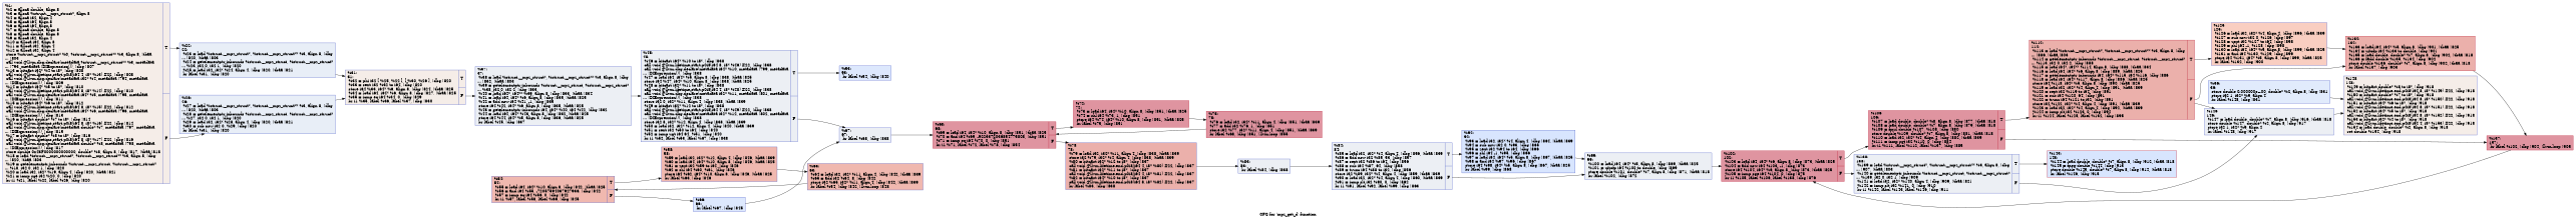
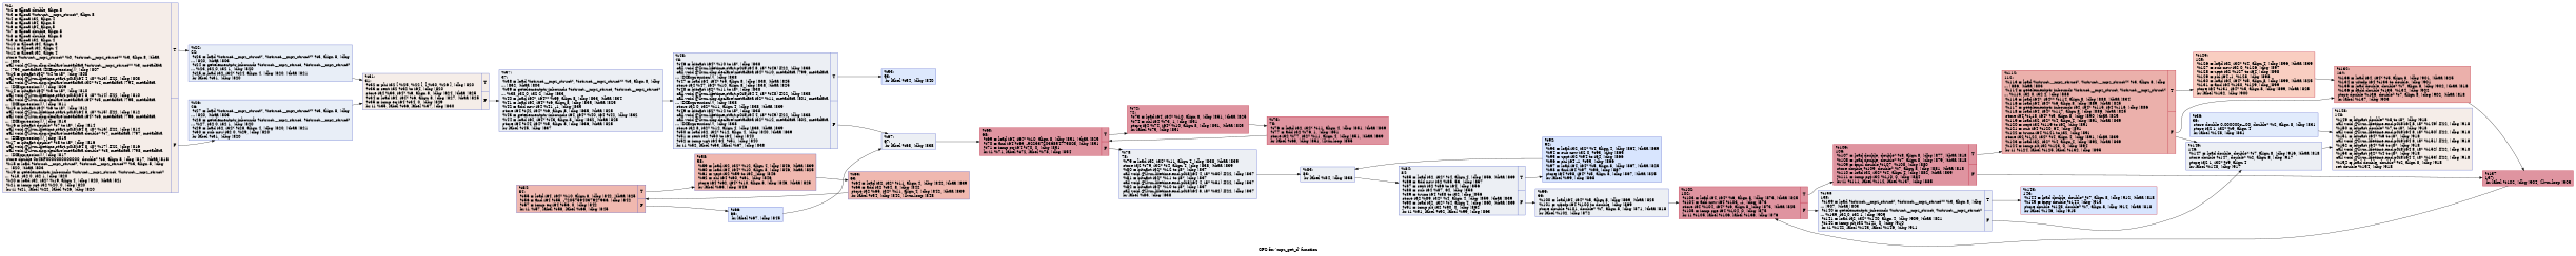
  digraph {
    label="CFG for 'mpz_get_d' function"
    rankdir=LR
    node [color="#3d50c3ff" fillcolor="#d4dbe670" shape=record style=filled]
    n1 [fillcolor="#e8d6cc70" label="{%1:\l  %2 = alloca double, align 8\l  %3 = alloca %struct.__mpz_struct*, align 8\l  %4 = alloca i32, align 4\l  %5 = alloca i64, align 8\l  %6 = alloca i64, align 8\l  %7 = alloca double, align 8\l  %8 = alloca double, align 8\l  %9 = alloca i32, align 4\l  %10 = alloca i64, align 8\l  %11 = alloca i32, align 4\l  %12 = alloca i32, align 4\l  store %struct.__mpz_struct* %0, %struct.__mpz_struct** %3, align 8, !tbaa\l... !803\l  call void @llvm.dbg.declare(metadata %struct.__mpz_struct** %3, metadata\l... !793, metadata !DIExpression()), !dbg !807\l  %13 = bitcast i32* %4 to i8*, !dbg !808\l  call void @llvm.lifetime.start.p0i8(i64 4, i8* %13) #22, !dbg !808\l  call void @llvm.dbg.declare(metadata i32* %4, metadata !794, metadata\l... !DIExpression()), !dbg !809\l  %14 = bitcast i64* %5 to i8*, !dbg !810\l  call void @llvm.lifetime.start.p0i8(i64 8, i8* %14) #22, !dbg !810\l  call void @llvm.dbg.declare(metadata i64* %5, metadata !795, metadata\l... !DIExpression()), !dbg !811\l  %15 = bitcast i64* %6 to i8*, !dbg !812\l  call void @llvm.lifetime.start.p0i8(i64 8, i8* %15) #22, !dbg !812\l  call void @llvm.dbg.declare(metadata i64* %6, metadata !796, metadata\l... !DIExpression()), !dbg !813\l  %16 = bitcast double* %7 to i8*, !dbg !814\l  call void @llvm.lifetime.start.p0i8(i64 8, i8* %16) #22, !dbg !814\l  call void @llvm.dbg.declare(metadata double* %7, metadata !797, metadata\l... !DIExpression()), !dbg !815\l  %17 = bitcast double* %8 to i8*, !dbg !816\l  call void @llvm.lifetime.start.p0i8(i64 8, i8* %17) #22, !dbg !816\l  call void @llvm.dbg.declare(metadata double* %8, metadata !798, metadata\l... !DIExpression()), !dbg !817\l  store double 0x43F0000000000000, double* %8, align 8, !dbg !817, !tbaa !818\l  %18 = load %struct.__mpz_struct*, %struct.__mpz_struct** %3, align 8, !dbg\l... !820, !tbaa !803\l  %19 = getelementptr inbounds %struct.__mpz_struct, %struct.__mpz_struct*\l... %18, i32 0, i32 1, !dbg !820\l  %20 = load i32, i32* %19, align 4, !dbg !820, !tbaa !821\l  %21 = icmp sge i32 %20, 0, !dbg !820\l  br i1 %21, label %22, label %26, !dbg !820\l|{<s0>T|<s1>F}}"]
    n2 [fillcolor="#cbd8ee70" label="{%22:\l22:                                               \l  %23 = load %struct.__mpz_struct*, %struct.__mpz_struct** %3, align 8, !dbg\l... !820, !tbaa !803\l  %24 = getelementptr inbounds %struct.__mpz_struct, %struct.__mpz_struct*\l... %23, i32 0, i32 1, !dbg !820\l  %25 = load i32, i32* %24, align 4, !dbg !820, !tbaa !821\l  br label %31, !dbg !820\l}"]
    n3 [fillcolor="#cbd8ee70" label="{%26:\l26:                                               \l  %27 = load %struct.__mpz_struct*, %struct.__mpz_struct** %3, align 8, !dbg\l... !820, !tbaa !803\l  %28 = getelementptr inbounds %struct.__mpz_struct, %struct.__mpz_struct*\l... %27, i32 0, i32 1, !dbg !820\l  %29 = load i32, i32* %28, align 4, !dbg !820, !tbaa !821\l  %30 = sub nsw i32 0, %29, !dbg !820\l  br label %31, !dbg !820\l}"]
    n4 [fillcolor="#e8d6cc70" label="{%31:\l31:                                               \l  %32 = phi i32 [ %25, %22 ], [ %30, %26 ], !dbg !820\l  %33 = sext i32 %32 to i64, !dbg !820\l  store i64 %33, i64* %6, align 8, !dbg !824, !tbaa !825\l  %34 = load i64, i64* %6, align 8, !dbg !827, !tbaa !825\l  %35 = icmp eq i64 %34, 0, !dbg !829\l  br i1 %35, label %36, label %37, !dbg !830\l|{<s0>T|<s1>F}}"]
    n5 [label="{%37:\l37:                                               \l  %38 = load %struct.__mpz_struct*, %struct.__mpz_struct** %3, align 8, !dbg\l... !832, !tbaa !803\l  %39 = getelementptr inbounds %struct.__mpz_struct, %struct.__mpz_struct*\l... %38, i32 0, i32 2, !dbg !833\l  %40 = load i64*, i64** %39, align 8, !dbg !833, !tbaa !834\l  %41 = load i64, i64* %6, align 8, !dbg !835, !tbaa !825\l  %42 = add nsw i64 %41, -1, !dbg !835\l  store i64 %42, i64* %6, align 8, !dbg !835, !tbaa !825\l  %43 = getelementptr inbounds i64, i64* %40, i64 %42, !dbg !832\l  %44 = load i64, i64* %43, align 8, !dbg !832, !tbaa !825\l  store i64 %44, i64* %5, align 8, !dbg !836, !tbaa !825\l  br label %45, !dbg !837\l}"]
    n6 [fillcolor="#bbd1f870" label="{%36:\l36:                                               \l  store double 0.000000e+00, double* %2, align 8, !dbg !831\l  store i32 1, i32* %9, align 4\l  br label %148, !dbg !831\l}"]
    n7 [fillcolor="#e8d6cc70" label="{%148:\l148:                                              \l  %149 = bitcast double* %8 to i8*, !dbg !918\l  call void @llvm.lifetime.end.p0i8(i64 8, i8* %149) #22, !dbg !918\l  %150 = bitcast double* %7 to i8*, !dbg !918\l  call void @llvm.lifetime.end.p0i8(i64 8, i8* %150) #22, !dbg !918\l  %151 = bitcast i64* %6 to i8*, !dbg !918\l  call void @llvm.lifetime.end.p0i8(i64 8, i8* %151) #22, !dbg !918\l  %152 = bitcast i64* %5 to i8*, !dbg !918\l  call void @llvm.lifetime.end.p0i8(i64 8, i8* %152) #22, !dbg !918\l  %153 = bitcast i32* %4 to i8*, !dbg !918\l  call void @llvm.lifetime.end.p0i8(i64 4, i8* %153) #22, !dbg !918\l  %154 = load double, double* %2, align 8, !dbg !918\l  ret double %154, !dbg !918\l}"]
    n8 [label="{%45:\l45:                                               \l  %46 = bitcast i64* %10 to i8*, !dbg !838\l  call void @llvm.lifetime.start.p0i8(i64 8, i8* %46) #22, !dbg !838\l  call void @llvm.dbg.declare(metadata i64* %10, metadata !799, metadata\l... !DIExpression()), !dbg !838\l  %47 = load i64, i64* %5, align 8, !dbg !838, !tbaa !825\l  store i64 %47, i64* %10, align 8, !dbg !838, !tbaa !825\l  %48 = bitcast i32* %11 to i8*, !dbg !838\l  call void @llvm.lifetime.start.p0i8(i64 4, i8* %48) #22, !dbg !838\l  call void @llvm.dbg.declare(metadata i32* %11, metadata !801, metadata\l... !DIExpression()), !dbg !838\l  store i32 0, i32* %11, align 4, !dbg !838, !tbaa !839\l  %49 = bitcast i32* %12 to i8*, !dbg !838\l  call void @llvm.lifetime.start.p0i8(i64 4, i8* %49) #22, !dbg !838\l  call void @llvm.dbg.declare(metadata i32* %12, metadata !802, metadata\l... !DIExpression()), !dbg !838\l  store i32 8, i32* %12, align 4, !dbg !838, !tbaa !839\l  %50 = load i32, i32* %12, align 4, !dbg !840, !tbaa !839\l  %51 = sext i32 %50 to i64, !dbg !840\l  %52 = icmp ugt i64 64, %51, !dbg !840\l  br i1 %52, label %53, label %67, !dbg !838\l|{<s0>T|<s1>F}}"]
    n9 [fillcolor="#b2ccfb70" label="{%53:\l53:                                               \l  br label %54, !dbg !840\l}"]
    n10 [label="{%67:\l67:                                               \l  br label %68, !dbg !838\l}"]
    n11 [color="#b70d28ff" fillcolor="#b70d2870" label="{%68:\l68:                                               \l  %69 = load i64, i64* %10, align 8, !dbg !851, !tbaa !825\l  %70 = and i64 %69, -9223372036854775808, !dbg !851\l  %71 = icmp eq i64 %70, 0, !dbg !851\l  br i1 %71, label %72, label %78, !dbg !854\l|{<s0>T|<s1>F}}"]
    n12 [fillcolor="#dc5d4a70" label="{%54:\l54:                                               \l  %55 = load i64, i64* %10, align 8, !dbg !842, !tbaa !825\l  %56 = and i64 %55, -72057594037927936, !dbg !842\l  %57 = icmp eq i64 %56, 0, !dbg !842\l  br i1 %57, label %58, label %66, !dbg !845\l|{<s0>T|<s1>F}}"]
    n13 [fillcolor="#dc5d4a70" label="{%58:\l58:                                               \l  %59 = load i32, i32* %12, align 4, !dbg !846, !tbaa !839\l  %60 = load i64, i64* %10, align 8, !dbg !846, !tbaa !825\l  %61 = zext i32 %59 to i64, !dbg !846\l  %62 = shl i64 %60, %61, !dbg !846\l  store i64 %62, i64* %10, align 8, !dbg !846, !tbaa !825\l  br label %63, !dbg !846\l}"]
    n14 [fillcolor="#b2ccfb70" label="{%66:\l66:                                               \l  br label %67, !dbg !845\l}"]
    n15 [color="#b70d28ff" fillcolor="#b70d2870" label="{%72:\l72:                                               \l  %73 = load i64, i64* %10, align 8, !dbg !851, !tbaa !825\l  %74 = shl i64 %73, 1, !dbg !851\l  store i64 %74, i64* %10, align 8, !dbg !851, !tbaa !825\l  br label %75, !dbg !851\l}"]
-   n16 [fillcolor="#d24b4070" label="{%78:\l78:                                               \l  %79 = load i32, i32* %11, align 4, !dbg !838, !tbaa !839\l  store i32 %79, i32* %4, align 4, !dbg !838, !tbaa !839\l  %80 = bitcast i32* %12 to i8*, !dbg !837\l  call void @llvm.lifetime.end.p0i8(i64 4, i8* %80) #22, !dbg !837\l  %81 = bitcast i32* %11 to i8*, !dbg !837\l  call void @llvm.lifetime.end.p0i8(i64 4, i8* %81) #22, !dbg !837\l  %82 = bitcast i64* %10 to i8*, !dbg !837\l  call void @llvm.lifetime.end.p0i8(i64 8, i8* %82) #22, !dbg !837\l  br label %83, !dbg !838\l}"]
+   n16 [label="{%78:\l78:                                               \l  %79 = load i32, i32* %11, align 4, !dbg !838, !tbaa !839\l  store i32 %79, i32* %4, align 4, !dbg !838, !tbaa !839\l  %80 = bitcast i32* %12 to i8*, !dbg !837\l  call void @llvm.lifetime.end.p0i8(i64 4, i8* %80) #22, !dbg !837\l  %81 = bitcast i32* %11 to i8*, !dbg !837\l  call void @llvm.lifetime.end.p0i8(i64 4, i8* %81) #22, !dbg !837\l  %82 = bitcast i64* %10 to i8*, !dbg !837\l  call void @llvm.lifetime.end.p0i8(i64 8, i8* %82) #22, !dbg !837\l  br label %83, !dbg !838\l}"]
    n17 [fillcolor="#dc5d4a70" label="{%63:\l63:                                               \l  %64 = load i32, i32* %11, align 4, !dbg !842, !tbaa !839\l  %65 = add i32 %64, 8, !dbg !842\l  store i32 %65, i32* %11, align 4, !dbg !842, !tbaa !839\l  br label %54, !dbg !842, !llvm.loop !848\l}"]
    n18 [color="#b70d28ff" fillcolor="#b70d2870" label="{%75:\l75:                                               \l  %76 = load i32, i32* %11, align 4, !dbg !851, !tbaa !839\l  %77 = add i32 %76, 1, !dbg !851\l  store i32 %77, i32* %11, align 4, !dbg !851, !tbaa !839\l  br label %68, !dbg !851, !llvm.loop !855\l}"]
    n19 [label="{%83:\l83:                                               \l  br label %84, !dbg !838\l}"]
    n20 [label="{%84:\l84:                                               \l  %85 = load i32, i32* %4, align 4, !dbg !856, !tbaa !839\l  %86 = add nsw i32 %85, 53, !dbg !857\l  %87 = sext i32 %86 to i64, !dbg !856\l  %88 = sub i64 %87, 64, !dbg !858\l  %89 = trunc i64 %88 to i32, !dbg !856\l  store i32 %89, i32* %4, align 4, !dbg !859, !tbaa !839\l  %90 = load i32, i32* %4, align 4, !dbg !860, !tbaa !839\l  %91 = icmp slt i32 %90, 0, !dbg !862\l  br i1 %91, label %92, label %99, !dbg !863\l|{<s0>T|<s1>F}}"]
    n21 [fillcolor="#a7c5fe70" label="{%92:\l92:                                               \l  %93 = load i32, i32* %4, align 4, !dbg !864, !tbaa !839\l  %94 = sub nsw i32 0, %93, !dbg !865\l  %95 = zext i32 %94 to i64, !dbg !866\l  %96 = shl i64 -1, %95, !dbg !866\l  %97 = load i64, i64* %5, align 8, !dbg !867, !tbaa !825\l  %98 = and i64 %97, %96, !dbg !867\l  store i64 %98, i64* %5, align 8, !dbg !867, !tbaa !825\l  br label %99, !dbg !868\l}"]
    n22 [label="{%99:\l99:                                               \l  %100 = load i64, i64* %5, align 8, !dbg !869, !tbaa !825\l  %101 = uitofp i64 %100 to double, !dbg !869\l  store double %101, double* %7, align 8, !dbg !871, !tbaa !818\l  br label %102, !dbg !872\l}"]
    n23 [color="#b70d28ff" fillcolor="#b70d2870" label="{%102:\l102:                                              \l  %103 = load i64, i64* %6, align 8, !dbg !873, !tbaa !825\l  %104 = add nsw i64 %103, -1, !dbg !873\l  store i64 %104, i64* %6, align 8, !dbg !873, !tbaa !825\l  %105 = icmp sge i64 %104, 0, !dbg !875\l  br i1 %105, label %106, label %138, !dbg !876\l|{<s0>T|<s1>F}}"]
    n24 [color="#b70d28ff" fillcolor="#b70d2870" label="{%106:\l106:                                              \l  %107 = load double, double* %8, align 8, !dbg !877, !tbaa !818\l  %108 = load double, double* %7, align 8, !dbg !879, !tbaa !818\l  %109 = fmul double %107, %108, !dbg !880\l  store double %109, double* %7, align 8, !dbg !881, !tbaa !818\l  %110 = load i32, i32* %4, align 4, !dbg !882, !tbaa !839\l  %111 = icmp sgt i32 %110, 0, !dbg !884\l  br i1 %111, label %112, label %137, !dbg !885\l|{<s0>T|<s1>F}}"]
    n25 [label="{%138:\l138:                                              \l  %139 = load %struct.__mpz_struct*, %struct.__mpz_struct** %3, align 8, !dbg\l... !907, !tbaa !803\l  %140 = getelementptr inbounds %struct.__mpz_struct, %struct.__mpz_struct*\l... %139, i32 0, i32 1, !dbg !909\l  %141 = load i32, i32* %140, align 4, !dbg !909, !tbaa !821\l  %142 = icmp slt i32 %141, 0, !dbg !910\l  br i1 %142, label %143, label %146, !dbg !911\l|{<s0>T|<s1>F}}"]
    n26 [color="#b70d28ff" fillcolor="#d24b4070" label="{%112:\l112:                                              \l  %113 = load %struct.__mpz_struct*, %struct.__mpz_struct** %3, align 8, !dbg\l... !886, !tbaa !803\l  %114 = getelementptr inbounds %struct.__mpz_struct, %struct.__mpz_struct*\l... %113, i32 0, i32 2, !dbg !888\l  %115 = load i64*, i64** %114, align 8, !dbg !888, !tbaa !834\l  %116 = load i64, i64* %6, align 8, !dbg !889, !tbaa !825\l  %117 = getelementptr inbounds i64, i64* %115, i64 %116, !dbg !886\l  %118 = load i64, i64* %117, align 8, !dbg !886, !tbaa !825\l  store i64 %118, i64* %5, align 8, !dbg !890, !tbaa !825\l  %119 = load i32, i32* %4, align 4, !dbg !891, !tbaa !839\l  %120 = sext i32 %119 to i64, !dbg !891\l  %121 = sub i64 %120, 64, !dbg !891\l  %122 = trunc i64 %121 to i32, !dbg !891\l  store i32 %122, i32* %4, align 4, !dbg !891, !tbaa !839\l  %123 = load i32, i32* %4, align 4, !dbg !892, !tbaa !839\l  %124 = icmp slt i32 %123, 0, !dbg !894\l  br i1 %124, label %125, label %132, !dbg !895\l|{<s0>T|<s1>F}}"]
    n27 [color="#b70d28ff" fillcolor="#b70d2870" label="{%137:\l137:                                              \l  br label %102, !dbg !904, !llvm.loop !905\l}"]
    n28 [color="#b70d28ff" fillcolor="#a7c5fe70" label="{%143:\l143:                                              \l  %144 = load double, double* %7, align 8, !dbg !912, !tbaa !818\l  %145 = fneg double %144, !dbg !913\l  store double %145, double* %7, align 8, !dbg !914, !tbaa !818\l  br label %146, !dbg !915\l}"]
    n29 [label="{%146:\l146:                                              \l  %147 = load double, double* %7, align 8, !dbg !916, !tbaa !818\l  store double %147, double* %2, align 8, !dbg !917\l  store i32 1, i32* %9, align 4\l  br label %148, !dbg !917\l}"]
-   n30 [fillcolor="#f2907270" label="{%125:\l125:                                              \l  %126 = load i32, i32* %4, align 4, !dbg !896, !tbaa !839\l  %127 = sub nsw i32 0, %126, !dbg !897\l  %128 = zext i32 %127 to i64, !dbg !898\l  %129 = shl i64 -1, %128, !dbg !898\l  %130 = load i64, i64* %5, align 8, !dbg !899, !tbaa !825\l  %131 = and i64 %130, %129, !dbg !899\l  store i64 %131, i64* %5, align 8, !dbg !899, !tbaa !825\l  br label %132, !dbg !900\l}"]
+   n30 [color="#b70d28ff" fillcolor="#f2907270" label="{%125:\l125:                                              \l  %126 = load i32, i32* %4, align 4, !dbg !896, !tbaa !839\l  %127 = sub nsw i32 0, %126, !dbg !897\l  %128 = zext i32 %127 to i64, !dbg !898\l  %129 = shl i64 -1, %128, !dbg !898\l  %130 = load i64, i64* %5, align 8, !dbg !899, !tbaa !825\l  %131 = and i64 %130, %129, !dbg !899\l  store i64 %131, i64* %5, align 8, !dbg !899, !tbaa !825\l  br label %132, !dbg !900\l}"]
    n31 [color="#b70d28ff" fillcolor="#d24b4070" label="{%132:\l132:                                              \l  %133 = load i64, i64* %5, align 8, !dbg !901, !tbaa !825\l  %134 = uitofp i64 %133 to double, !dbg !901\l  %135 = load double, double* %7, align 8, !dbg !902, !tbaa !818\l  %136 = fadd double %135, %134, !dbg !902\l  store double %136, double* %7, align 8, !dbg !902, !tbaa !818\l  br label %137, !dbg !903\l}"]
    n1 -> n2 [tailport=s0]
    n1 -> n3 [tailport=s1]
    n2 -> n4
    n3 -> n4
    n4 -> n5 [tailport=s1]
    n5 -> n8
    n6 -> n7
    n8 -> n9 [tailport=s0]
    n8 -> n10 [tailport=s1]
    n10 -> n11
    n11 -> n15 [tailport=s0]
    n11 -> n16 [tailport=s1]
    n12 -> n13 [tailport=s0]
    n12 -> n14 [tailport=s1]
    n13 -> n17
    n14 -> n10
    n15 -> n18
    n16 -> n19
    n17 -> n12
    n18 -> n11
    n19 -> n20
    n20 -> n21 [tailport=s0]
    n20 -> n22 [tailport=s1]
-   n21 -> n22
+   n21 -> n19
    n22 -> n23
    n23 -> n24 [tailport=s0]
    n23 -> n25 [tailport=s1]
    n24 -> n26 [tailport=s0]
    n24 -> n27 [tailport=s1]
    n25 -> n28 [tailport=s0]
    n25 -> n29 [tailport=s1]
    n26 -> n29
    n26 -> n30 [tailport=s0]
    n26 -> n31 [tailport=s1]
    n27 -> n23
    n29 -> n7
    n30 -> n31
    n31 -> n27
  }
